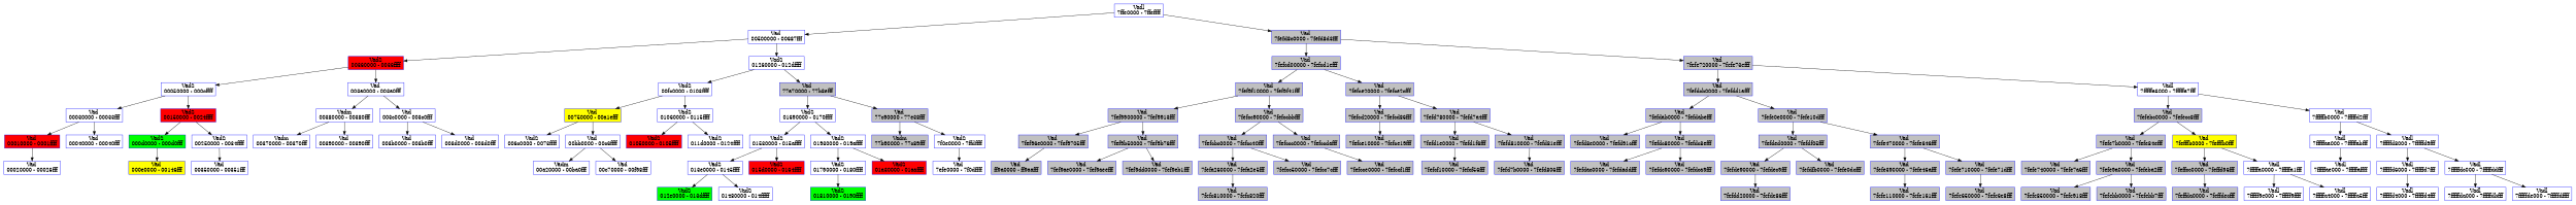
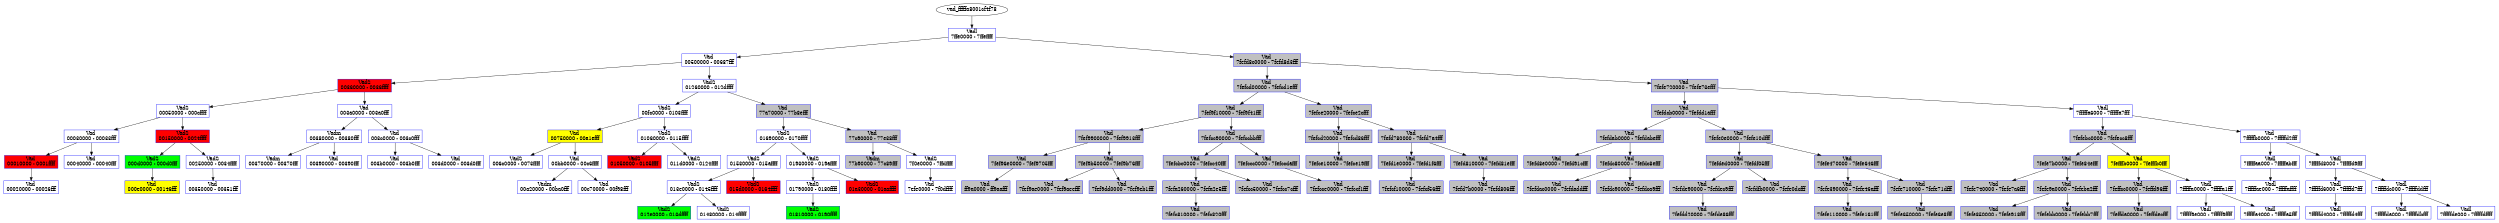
  digraph {
    rankdir=TB
    node [color=blue fillcolor=gray shape=record style=filled]
    n1 [fillcolor=white label="{ Vadl\n7ffe0000 - 7ffeffff }"]
+   vad_fffffa8001cf4f78 [color="" fillcolor="" shape="" style=""]
    n3 [fillcolor=white label="{ Vad \n00500000 - 00687fff }"]
    n4 [label="{ Vad \n7fefd8c0000 - 7fefd8d3fff }"]
    n5 [fillcolor=red label="{ VadS\n00360000 - 0036ffff }"]
    n6 [fillcolor=white label="{ VadS\n01260000 - 012dffff }"]
    n7 [fillcolor=white label="{ VadS\n00050000 - 000cffff }"]
    n8 [fillcolor=white label="{ Vad \n003a0000 - 003a0fff }"]
    n9 [fillcolor=white label="{ Vad \n00030000 - 00033fff }"]
    n10 [fillcolor=red label="{ VadS\n00150000 - 0024ffff }"]
    n11 [fillcolor=red label="{ Vad \n00010000 - 0001ffff }"]
    n12 [fillcolor=white label="{ Vad \n00040000 - 00040fff }"]
    n13 [fillcolor=white label="{ Vad \n00020000 - 00026fff }"]
    n14 [fillcolor=green label="{ VadS\n000d0000 - 000d0fff }"]
    n15 [fillcolor=white label="{ VadS\n00250000 - 0034ffff }"]
    n16 [fillcolor=yellow label="{ Vad \n000e0000 - 00146fff }"]
    n17 [fillcolor=white label="{ Vad \n00350000 - 00351fff }"]
    n18 [fillcolor=white label="{ Vadm\n00380000 - 00380fff }"]
    n19 [fillcolor=white label="{ Vad \n003c0000 - 003c0fff }"]
    n20 [fillcolor=white label="{ Vadm\n00370000 - 00370fff }"]
    n21 [fillcolor=white label="{ Vad \n00390000 - 00390fff }"]
    n22 [fillcolor=white label="{ Vad \n003b0000 - 003b0fff }"]
    n23 [fillcolor=white label="{ Vad \n003d0000 - 003d0fff }"]
    n24 [fillcolor=white label="{ VadS\n00fc0000 - 0103ffff }"]
    n25 [label="{ Vad \n77a70000 - 77b8efff }"]
    n26 [fillcolor=yellow label="{ Vad \n00750000 - 00a1efff }"]
    n27 [fillcolor=white label="{ VadS\n01060000 - 0115ffff }"]
    n28 [fillcolor=white label="{ VadS\n006c0000 - 0073ffff }"]
    n29 [fillcolor=white label="{ Vad \n00bb0000 - 00c6ffff }"]
    n30 [fillcolor=white label="{ Vadm\n00a20000 - 00ba0fff }"]
    n31 [fillcolor=white label="{ Vad \n00c70000 - 00f98fff }"]
    n32 [fillcolor=red label="{ VadS\n01050000 - 0105ffff }"]
    n33 [fillcolor=white label="{ VadS\n011d0000 - 0124ffff }"]
    n34 [fillcolor=white label="{ VadS\n01690000 - 0170ffff }"]
    n35 [label="{ Vad \n77c90000 - 77e38fff }"]
    n36 [fillcolor=white label="{ VadS\n01530000 - 015affff }"]
    n37 [fillcolor=white label="{ VadS\n01930000 - 019affff }"]
    n38 [fillcolor=white label="{ VadS\n013e0000 - 0145ffff }"]
    n39 [fillcolor=red label="{ VadS\n015d0000 - 0164ffff }"]
    n40 [fillcolor=green label="{ VadS\n012e0000 - 013dffff }"]
    n41 [fillcolor=white label="{ VadS\n01480000 - 014fffff }"]
    n42 [fillcolor=white label="{ VadS\n01790000 - 0180ffff }"]
    n43 [fillcolor=red label="{ VadS\n01a30000 - 01aaffff }"]
    n44 [fillcolor=green label="{ VadS\n01810000 - 0190ffff }"]
    n45 [label="{ Vadm\n77b90000 - 77c89fff }"]
    n46 [fillcolor=white label="{ VadS\n7f0e0000 - 7ffdffff }"]
    n47 [fillcolor=white label="{ Vad \n7efe0000 - 7f0dffff }"]
    n48 [label="{ Vad \n7fefcd00000 - 7fefcd1efff }"]
    n49 [label="{ Vad \n7fefe720000 - 7fefe73efff }"]
    n50 [label="{ Vad \n7fef9f10000 - 7fef9f41fff }"]
    n51 [label="{ Vad \n7fefce20000 - 7fefce2cfff }"]
    n52 [label="{ Vad \n7fef9900000 - 7fef9913fff }"]
    n53 [label="{ Vad \n7fefcc90000 - 7fefccbbfff }"]
    n54 [label="{ Vad \n7fef96e0000 - 7fef9705fff }"]
    n55 [label="{ Vad \n7fef9b50000 - 7fef9b76fff }"]
    n56 [label="{ Vad \nff9a0000 - ff9aafff }"]
    n57 [label="{ Vad \n7fef9ae0000 - 7fef9aeefff }"]
    n58 [label="{ Vad \n7fef9dd0000 - 7fef9eb1fff }"]
    n59 [label="{ Vad \n7fefcbc0000 - 7fefcc40fff }"]
    n60 [label="{ Vad \n7fefccc0000 - 7fefccdafff }"]
    n61 [label="{ Vad \n7fefa260000 - 7fefa2e5fff }"]
    n62 [label="{ Vad \n7fefcc50000 - 7fefcc7cfff }"]
    n63 [label="{ Vad \n7fefc810000 - 7fefc820fff }"]
    n64 [label="{ Vad \n7fefcce0000 - 7fefccf1fff }"]
    n65 [label="{ Vad \n7fefcd20000 - 7fefcd86fff }"]
    n66 [label="{ Vad \n7fefd780000 - 7fefd7a4fff }"]
    n67 [label="{ Vad \n7fefce10000 - 7fefce19fff }"]
    n68 [label="{ Vad \n7fefd1e0000 - 7fefd1f6fff }"]
    n69 [label="{ Vad \n7fefd810000 - 7fefd81efff }"]
    n70 [label="{ Vad \n7fefcf10000 - 7fefcf56fff }"]
    n71 [label="{ Vad \n7fefd7b0000 - 7fefd806fff }"]
    n72 [label="{ Vad \n7fefdcb0000 - 7fefdd1afff }"]
    n73 [fillcolor=white label="{ Vadl\n7fffffa6000 - 7fffffa7fff }"]
    n74 [label="{ Vad \n7fefdab0000 - 7fefdabefff }"]
    n75 [label="{ Vad \n7fefe0e0000 - 7fefe10dfff }"]
    n76 [label="{ Vad \n7fefd8e0000 - 7fefd91cfff }"]
    n77 [label="{ Vad \n7fefdc80000 - 7fefdc8efff }"]
    n78 [label="{ Vad \n7fefdac0000 - 7fefdaddfff }"]
    n79 [label="{ Vad \n7fefdc90000 - 7fefdca9fff }"]
    n80 [label="{ Vad \n7fefded0000 - 7fefdf05fff }"]
    n81 [label="{ Vad \n7fefe470000 - 7fefe646fff }"]
    n82 [label="{ Vad \n7fefde90000 - 7fefdec9fff }"]
    n83 [label="{ Vad \n7fefdfb0000 - 7fefe0dcfff }"]
    n84 [label="{ Vad \n7fefdd20000 - 7fefde86fff }"]
    n85 [label="{ Vad \n7fefe390000 - 7fefe46afff }"]
    n86 [label="{ Vad \n7fefe710000 - 7fefe71dfff }"]
    n87 [label="{ Vad \n7fefe110000 - 7fefe161fff }"]
    n88 [label="{ Vad \n7fefe650000 - 7fefe6e8fff }"]
    n89 [label="{ Vad \n7fefebc0000 - 7fefecc8fff }"]
    n90 [fillcolor=white label="{ Vad \n7fffffb0000 - 7fffffd2fff }"]
    n91 [label="{ Vad \n7fefe7b0000 - 7fefe84efff }"]
    n92 [fillcolor=yellow label="{ Vad \n7fefffb0000 - 7fefffb0fff }"]
    n93 [label="{ Vad \n7fefe740000 - 7fefe7a6fff }"]
    n94 [label="{ Vad \n7fefe9a0000 - 7fefeba2fff }"]
    n95 [label="{ Vad \n7fefe850000 - 7fefe918fff }"]
    n96 [label="{ Vad \n7fefebb0000 - 7fefebb7fff }"]
    n97 [label="{ Vad \n7feffcc0000 - 7feffd96fff }"]
    n98 [fillcolor=white label="{ Vadl\n7fffffa0000 - 7fffffa1fff }"]
    n99 [label="{ Vad \n7feffda0000 - 7feffdecfff }"]
    n100 [fillcolor=white label="{ Vadl\n7fffff9e000 - 7fffff9ffff }"]
    n101 [fillcolor=white label="{ Vadl\n7fffffa4000 - 7fffffa5fff }"]
    n102 [fillcolor=white label="{ Vadl\n7fffffaa000 - 7fffffabfff }"]
    n103 [fillcolor=white label="{ Vadl\n7fffffd8000 - 7fffffd9fff }"]
    n104 [fillcolor=white label="{ Vadl\n7fffffae000 - 7fffffaffff }"]
    n105 [fillcolor=white label="{ Vadl\n7fffffd6000 - 7fffffd7fff }"]
    n106 [fillcolor=white label="{ Vadl\n7fffffdc000 - 7fffffddfff }"]
    n107 [fillcolor=white label="{ Vadl\n7fffffd4000 - 7fffffd4fff }"]
    n108 [fillcolor=white label="{ Vadl\n7fffffda000 - 7fffffdbfff }"]
    n109 [fillcolor=white label="{ Vadl\n7fffffde000 - 7fffffdffff }"]
    n1 -> n3
    n1 -> n4
+   vad_fffffa8001cf4f78 -> n1
    n3 -> n5
    n3 -> n6
    n4 -> n48
    n4 -> n49
    n5 -> n7
    n5 -> n8
    n6 -> n24
    n6 -> n25
    n7 -> n9
    n7 -> n10
    n8 -> n18
    n8 -> n19
    n9 -> n11
    n9 -> n12
    n10 -> n14
    n10 -> n15
    n11 -> n13
    n14 -> n16
    n15 -> n17
    n18 -> n20
    n18 -> n21
    n19 -> n22
    n19 -> n23
    n24 -> n26
    n24 -> n27
    n25 -> n34
    n25 -> n35
    n26 -> n28
    n26 -> n29
    n27 -> n32
    n27 -> n33
    n29 -> n30
    n29 -> n31
    n34 -> n36
    n34 -> n37
    n35 -> n45
    n35 -> n46
    n36 -> n38
    n36 -> n39
    n37 -> n42
    n37 -> n43
    n38 -> n40
    n38 -> n41
    n42 -> n44
    n46 -> n47
    n48 -> n50
    n48 -> n51
    n49 -> n72
    n49 -> n73
    n50 -> n52
    n50 -> n53
    n51 -> n65
    n51 -> n66
    n52 -> n54
    n52 -> n55
    n53 -> n59
    n53 -> n60
    n54 -> n56
    n55 -> n57
    n55 -> n58
    n59 -> n61
    n59 -> n62
    n60 -> n64
    n61 -> n63
    n65 -> n67
    n66 -> n68
    n66 -> n69
    n68 -> n70
    n69 -> n71
    n72 -> n74
    n72 -> n75
    n73 -> n89
    n73 -> n90
    n74 -> n76
    n74 -> n77
    n75 -> n80
    n75 -> n81
    n77 -> n78
    n77 -> n79
    n80 -> n82
    n80 -> n83
    n81 -> n85
    n81 -> n86
    n82 -> n84
    n85 -> n87
    n86 -> n88
    n89 -> n91
    n89 -> n92
    n90 -> n102
    n90 -> n103
    n91 -> n93
    n91 -> n94
    n92 -> n97
    n92 -> n98
    n94 -> n95
    n94 -> n96
    n97 -> n99
    n98 -> n100
    n98 -> n101
    n102 -> n104
    n103 -> n105
    n103 -> n106
    n105 -> n107
    n106 -> n108
    n106 -> n109
  }
